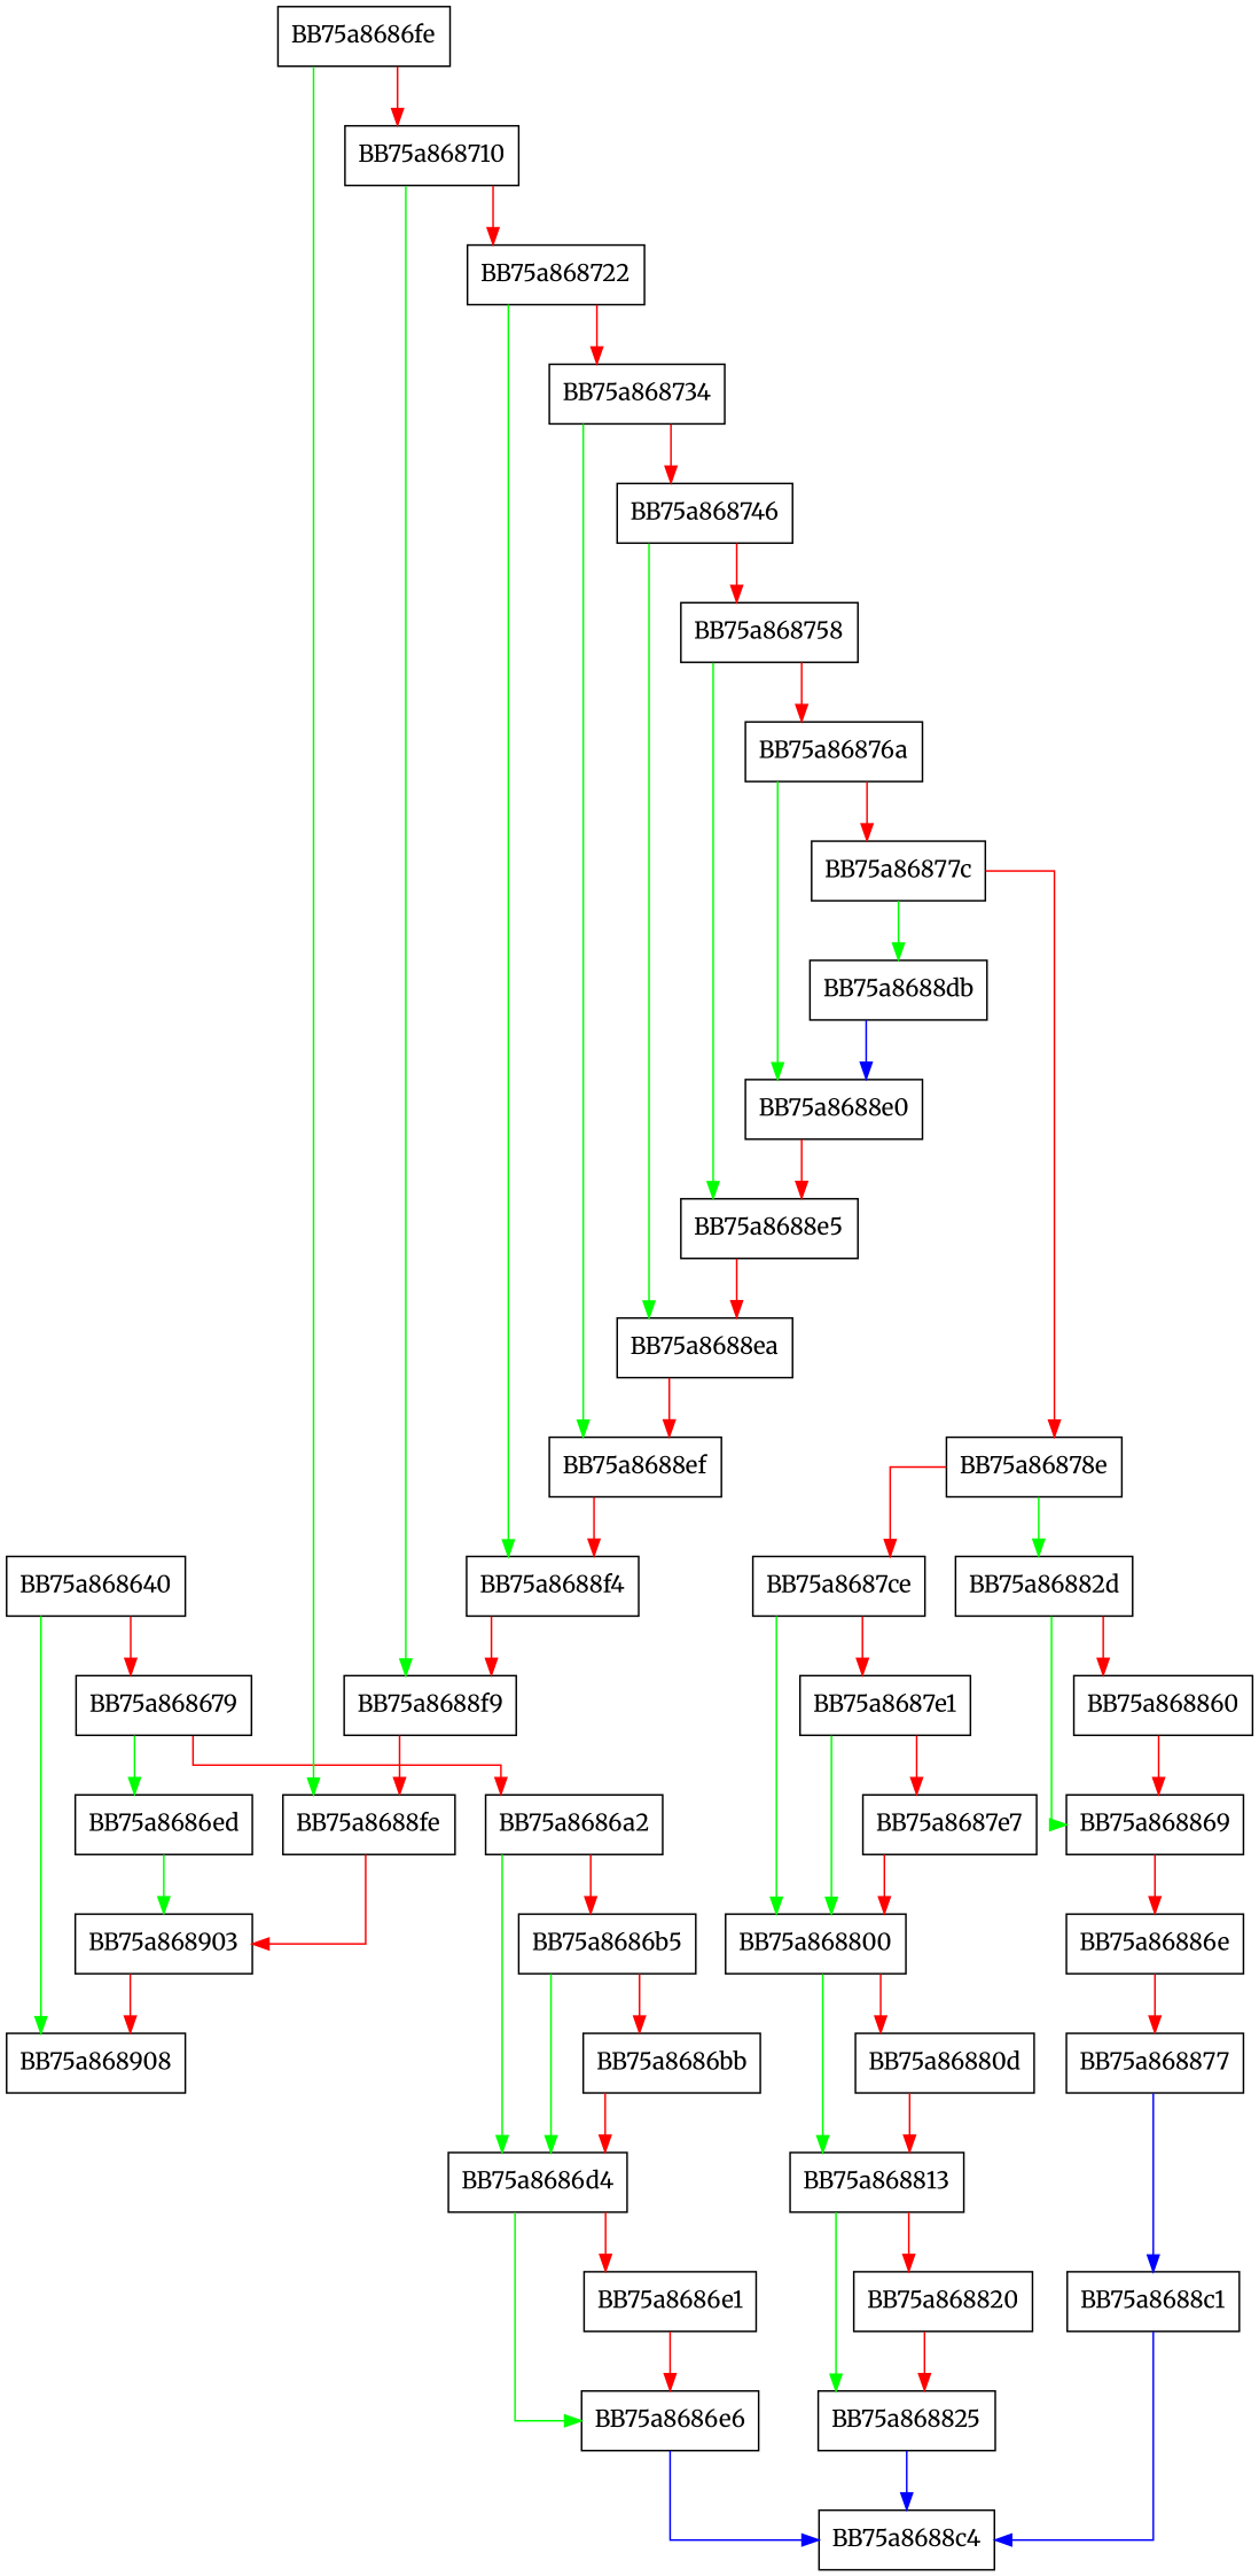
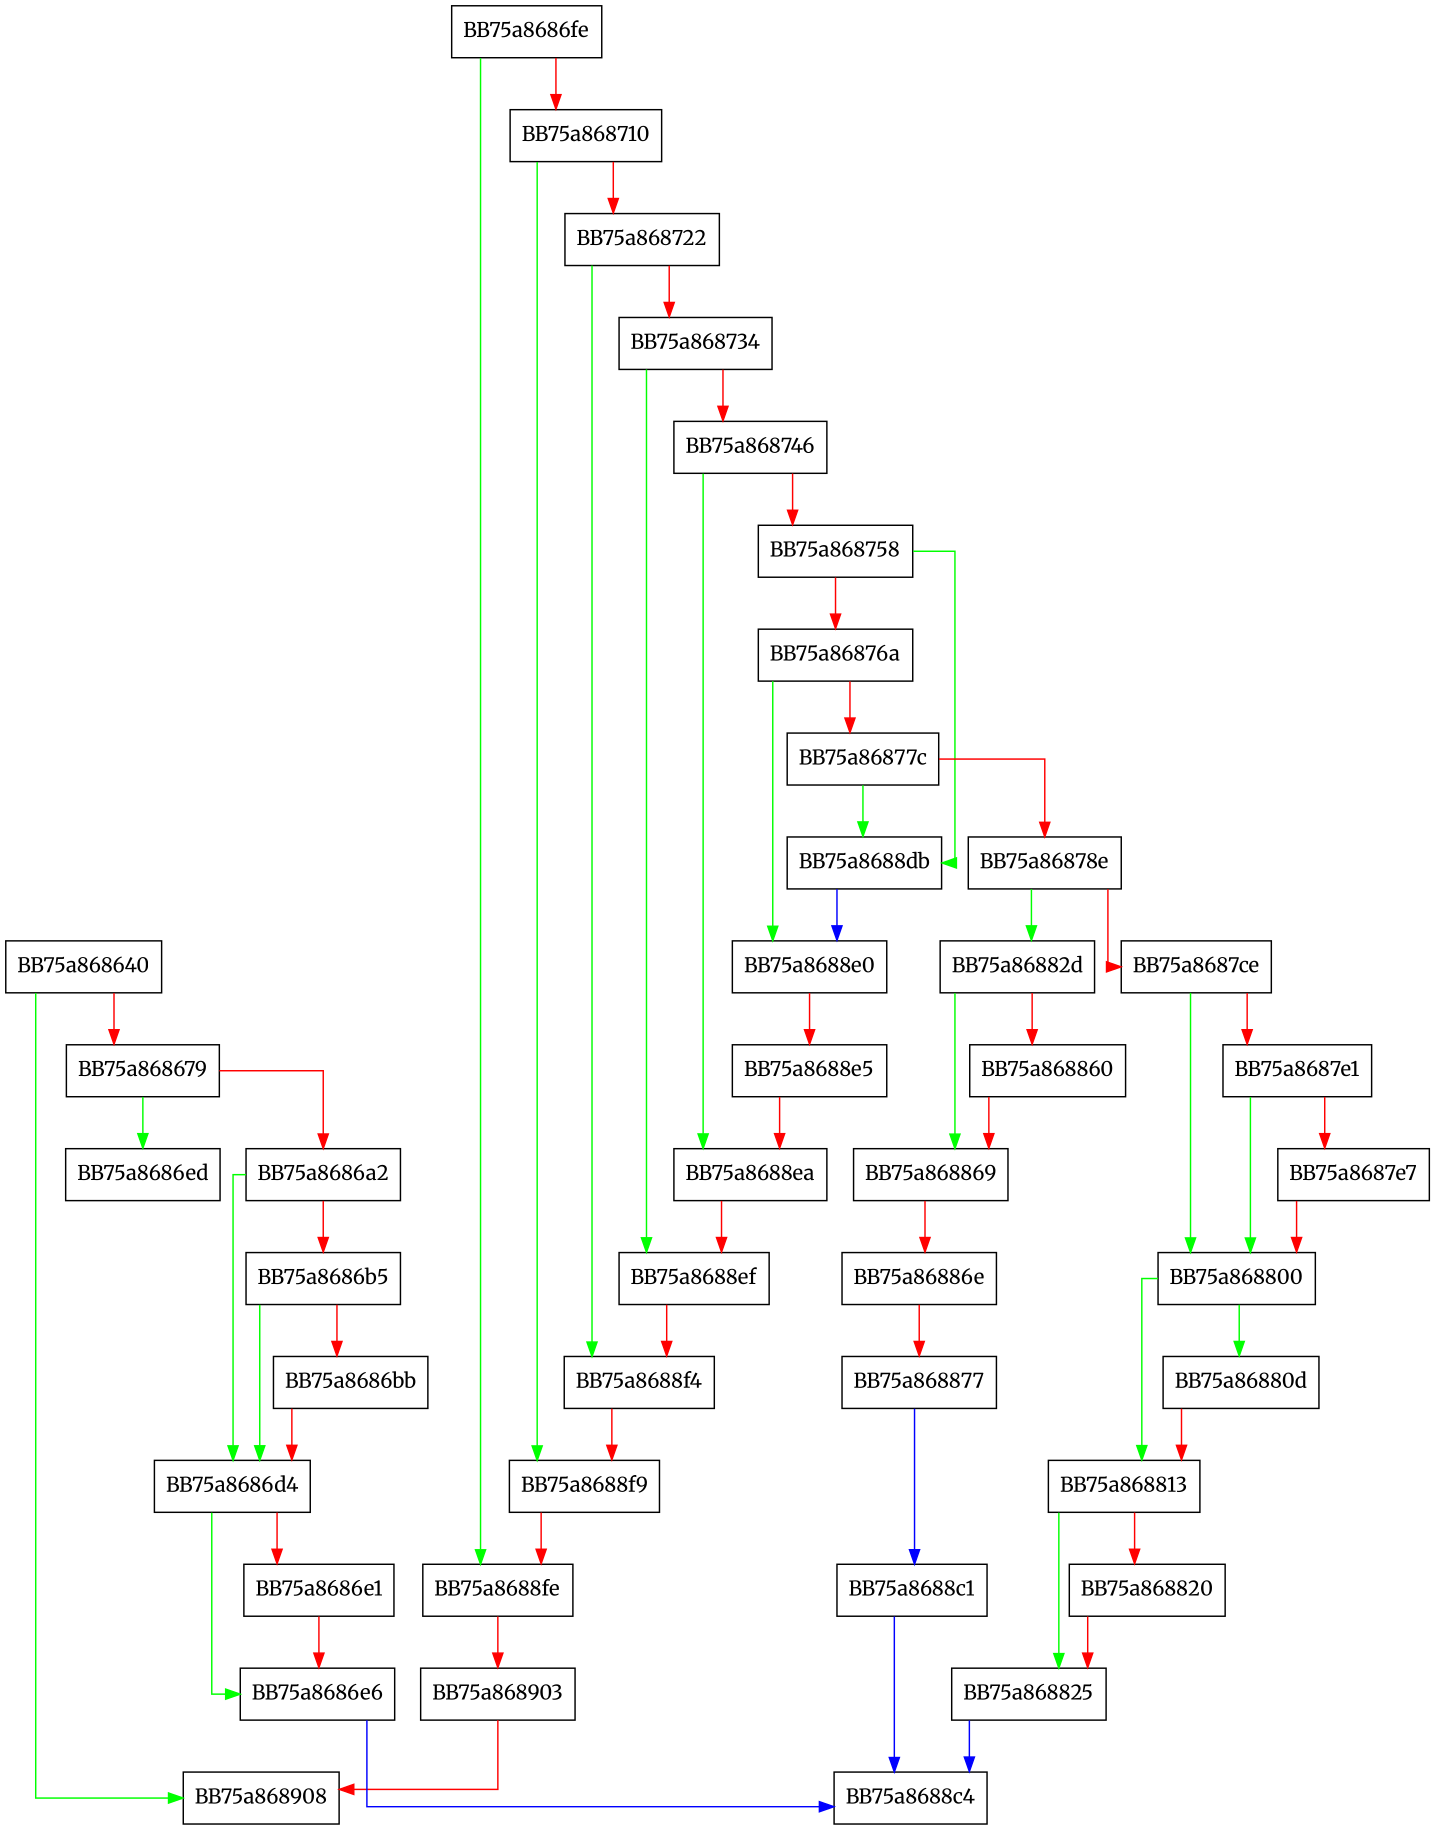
  digraph {
    fontname=Merriweather
    splines=ortho
    node [fontname=Merriweather shape=box]
    edge [color=red fontname=Merriweather]
    BB75a868640
    BB75a868908
    BB75a868679
    BB75a8686ed
    BB75a8686a2
    BB75a868903
    BB75a8686d4
    BB75a8686b5
    BB75a8686fe
    BB75a8688fe
    BB75a868710
    BB75a8686e6
    BB75a8686e1
    BB75a8686bb
    BB75a8688c4
    BB75a8688f9
    BB75a868722
    BB75a8688f4
    BB75a868734
    BB75a8688ef
    BB75a868746
    BB75a8688ea
    BB75a868758
    BB75a8688e5
    BB75a86876a
    BB75a8688e0
    BB75a86877c
    BB75a8688db
    BB75a86878e
    BB75a86882d
    BB75a8687ce
    BB75a868869
    BB75a868860
    BB75a868800
    BB75a8687e1
    BB75a86886e
    BB75a868813
    BB75a86880d
    BB75a8687e7
    BB75a868825
    BB75a868820
    BB75a868877
    BB75a8688c1
    BB75a868640 -> BB75a868908 [color=green]
    BB75a868640 -> BB75a868679
    BB75a868679 -> BB75a8686ed [color=green]
    BB75a868679 -> BB75a8686a2
-   BB75a8686ed -> BB75a868903 [color=green]
    BB75a8686a2 -> BB75a8686d4 [color=green]
    BB75a8686a2 -> BB75a8686b5
    BB75a868903 -> BB75a868908
    BB75a8686d4 -> BB75a8686e6 [color=green]
    BB75a8686d4 -> BB75a8686e1
    BB75a8686b5 -> BB75a8686d4 [color=green]
    BB75a8686b5 -> BB75a8686bb
    BB75a8686fe -> BB75a8688fe [color=green]
    BB75a8686fe -> BB75a868710
    BB75a8688fe -> BB75a868903
    BB75a868710 -> BB75a8688f9 [color=green]
    BB75a868710 -> BB75a868722
    BB75a8686e6 -> BB75a8688c4 [color=blue]
    BB75a8686e1 -> BB75a8686e6
    BB75a8686bb -> BB75a8686d4
    BB75a8688f9 -> BB75a8688fe
    BB75a868722 -> BB75a8688f4 [color=green]
    BB75a868722 -> BB75a868734
    BB75a8688f4 -> BB75a8688f9
    BB75a868734 -> BB75a8688ef [color=green]
    BB75a868734 -> BB75a868746
    BB75a8688ef -> BB75a8688f4
    BB75a868746 -> BB75a8688ea [color=green]
    BB75a868746 -> BB75a868758
    BB75a8688ea -> BB75a8688ef
-   BB75a868758 -> BB75a8688e5 [color=green]
+   BB75a868758 -> BB75a8688db [color=green]
    BB75a868758 -> BB75a86876a
    BB75a8688e5 -> BB75a8688ea
    BB75a86876a -> BB75a8688e0 [color=green]
    BB75a86876a -> BB75a86877c
    BB75a8688e0 -> BB75a8688e5
    BB75a86877c -> BB75a8688db [color=green]
    BB75a86877c -> BB75a86878e
    BB75a8688db -> BB75a8688e0 [color=blue]
    BB75a86878e -> BB75a86882d [color=green]
    BB75a86878e -> BB75a8687ce
    BB75a86882d -> BB75a868869 [color=green]
    BB75a86882d -> BB75a868860
    BB75a8687ce -> BB75a868800 [color=green]
    BB75a8687ce -> BB75a8687e1
    BB75a868869 -> BB75a86886e
    BB75a868860 -> BB75a868869
    BB75a868800 -> BB75a868813 [color=green]
-   BB75a868800 -> BB75a86880d
+   BB75a868800 -> BB75a86880d [color=green]
    BB75a8687e1 -> BB75a868800 [color=green]
    BB75a8687e1 -> BB75a8687e7
    BB75a86886e -> BB75a868877
    BB75a868813 -> BB75a868825 [color=green]
    BB75a868813 -> BB75a868820
    BB75a86880d -> BB75a868813
    BB75a8687e7 -> BB75a868800
    BB75a868825 -> BB75a8688c4 [color=blue]
    BB75a868820 -> BB75a868825
    BB75a868877 -> BB75a8688c1 [color=blue]
    BB75a8688c1 -> BB75a8688c4 [color=blue]
  }
